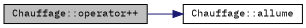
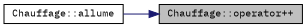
  digraph {
    rankdir=LR
    fontname="IBM Plex Mono"
    node [color=black fontname="IBM Plex Mono" fontsize=10 shape=record]
    n1 [fillcolor=grey75 fontcolor=black height=0.2 label="Chauffage::operator++" style=filled width=0.4]
    n2 [height=0.2 label="Chauffage::allume" width=0.4]
-   n1 -> n2 [color=midnightblue fontname="IBM Plex Mono" fontsize=10 labelfontname=Helvetica labelfontsize=10 style=solid]
+   n2 -> n1 [color=midnightblue fontname="IBM Plex Mono" fontsize=10 labelfontname=Helvetica labelfontsize=10 style=solid]
  }
